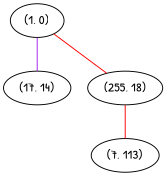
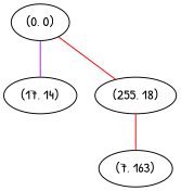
  graph {
    fontname="Patrick Hand"
    node [fontname="Patrick Hand"]
    edge [color=red fontname="Patrick Hand" weight=1]
-   "(0, 0)" [label="(1, 0)"]
+   "(0, 0)"
    "(17, 14)"
    "(255, 18)"
-   "(7, 113)"
+   "(7, 113)" [label="(7, 163)"]
    "(0, 0)" -- "(17, 14)" [color=purple weight=4]
    "(0, 0)" -- "(255, 18)"
    "(255, 18)" -- "(7, 113)"
  }
